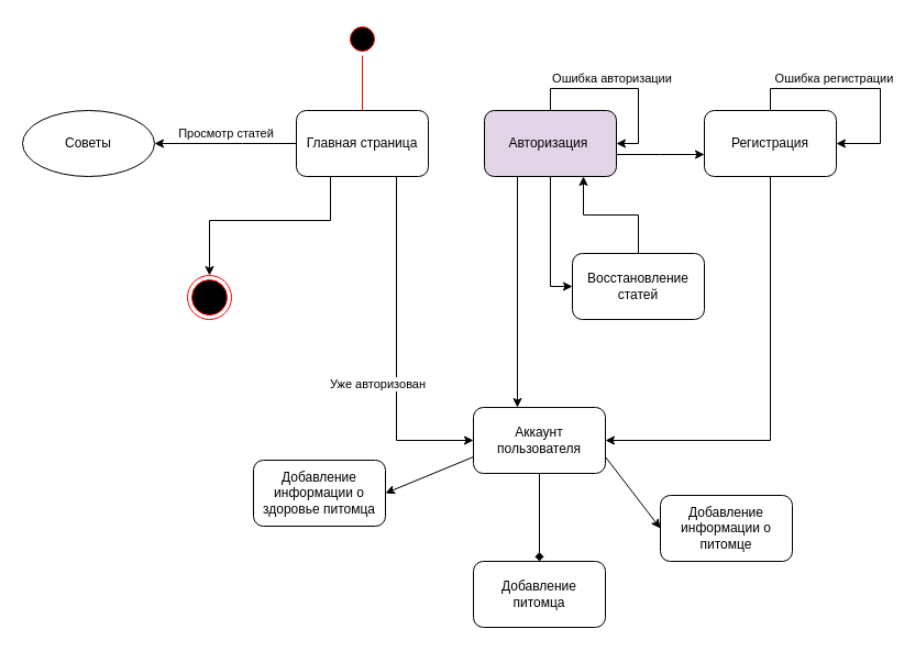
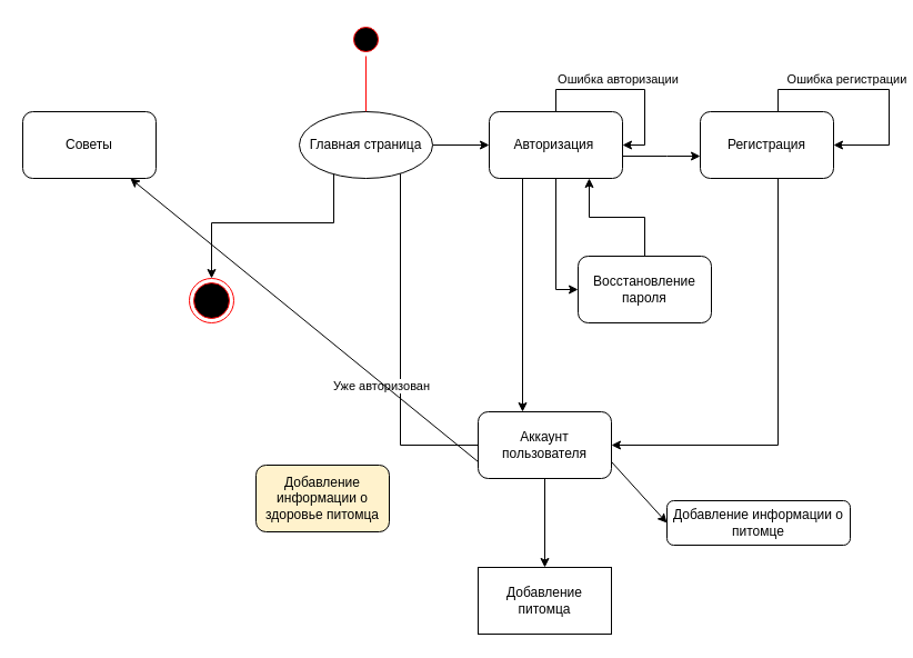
  <mxCell id="0" />
  <mxCell id="1" parent="0" />
  <mxCell id="2" value="" style="ellipse;html=1;shape=startState;fillColor=#000000;strokeColor=#ff0000;" parent="1" vertex="1"><mxGeometry x="314" y="20" width="30" height="30" as="geometry" /></mxCell>
  <mxCell id="3" value="" style="edgeStyle=orthogonalEdgeStyle;html=1;verticalAlign=bottom;endArrow=open;endSize=8;strokeColor=#ff0000;rounded=0;entryX=0.5;entryY=0;entryDx=0;entryDy=0;" parent="1" source="2" target="11" edge="1"><mxGeometry relative="1" as="geometry"><mxPoint x="329" y="110" as="targetPoint" /><Array as="points"><mxPoint x="329" y="140" /></Array></mxGeometry></mxCell>
  <mxCell id="4" value="" style="ellipse;html=1;shape=endState;fillColor=#000000;strokeColor=#ff0000;" parent="1" vertex="1"><mxGeometry x="170" y="250" width="40" height="40" as="geometry" /></mxCell>
- <mxCell id="6" value="" style="edgeStyle=orthogonalEdgeStyle;rounded=0;orthogonalLoop=1;jettySize=auto;html=1;" parent="1" source="11" target="18" edge="1"><mxGeometry relative="1" as="geometry"><Array as="points"><mxPoint x="220" y="130" /><mxPoint x="220" y="130" /></Array></mxGeometry></mxCell>
- <mxCell id="7" value="Просмотр статей" style="edgeLabel;html=1;align=center;verticalAlign=middle;resizable=0;points=[];" parent="6" vertex="1" connectable="0"><mxGeometry x="-0.248" y="1" relative="1" as="geometry"><mxPoint x="-16" y="-11" as="offset" /></mxGeometry></mxCell>
- <mxCell id="8" style="edgeStyle=orthogonalEdgeStyle;rounded=0;orthogonalLoop=1;jettySize=auto;html=1;entryX=0;entryY=0.5;entryDx=0;entryDy=0;" parent="1" source="11" target="13" edge="1"><mxGeometry relative="1" as="geometry"><Array as="points"><mxPoint x="360" y="400" /></Array></mxGeometry></mxCell>
+ <mxCell id="5" style="edgeStyle=orthogonalEdgeStyle;rounded=0;orthogonalLoop=1;jettySize=auto;html=1;" parent="1" source="11" target="17" edge="1"><mxGeometry relative="1" as="geometry" /></mxCell>
+ <mxCell id="8" style="edgeStyle=orthogonalEdgeStyle;rounded=0;orthogonalLoop=1;jettySize=auto;html=1;entryX=0;entryY=0.5;entryDx=0;entryDy=0;endArrow=none;" parent="1" source="11" target="13" edge="1"><mxGeometry relative="1" as="geometry"><Array as="points"><mxPoint x="360" y="400" /></Array></mxGeometry></mxCell>
  <mxCell id="9" value="Уже авторизован" style="edgeLabel;html=1;align=center;verticalAlign=middle;resizable=0;points=[];" parent="8" vertex="1" connectable="0"><mxGeometry x="0.254" y="4" relative="1" as="geometry"><mxPoint x="-22" y="-6" as="offset" /></mxGeometry></mxCell>
  <mxCell id="10" style="edgeStyle=orthogonalEdgeStyle;rounded=0;orthogonalLoop=1;jettySize=auto;html=1;entryX=0.5;entryY=0;entryDx=0;entryDy=0;" parent="1" source="11" target="4" edge="1"><mxGeometry relative="1" as="geometry"><Array as="points"><mxPoint x="300" y="200" /><mxPoint x="190" y="200" /></Array></mxGeometry></mxCell>
- <mxCell id="11" value="Главная страница" style="rounded=1;whiteSpace=wrap;html=1;" parent="1" vertex="1"><mxGeometry x="269" y="100" width="120" height="60" as="geometry" /></mxCell>
- <mxCell id="12" value="" style="edgeStyle=orthogonalEdgeStyle;rounded=0;orthogonalLoop=1;jettySize=auto;html=1;endArrow=diamond;" edge="1" parent="1" source="13" target="28"><mxGeometry relative="1" as="geometry" /></mxCell>
+ <mxCell id="11" value="Главная страница" style="ellipse;whiteSpace=wrap;html=1;" parent="1" vertex="1"><mxGeometry x="269" y="100" width="120" height="60" as="geometry" /></mxCell>
+ <mxCell id="12" value="" style="edgeStyle=orthogonalEdgeStyle;rounded=0;orthogonalLoop=1;jettySize=auto;html=1;" edge="1" parent="1" source="13" target="28"><mxGeometry relative="1" as="geometry" /></mxCell>
  <mxCell id="13" value="Аккаунт пользователя" style="rounded=1;whiteSpace=wrap;html=1;" parent="1" vertex="1"><mxGeometry x="430" y="370" width="120" height="60" as="geometry" /></mxCell>
  <mxCell id="14" style="edgeStyle=orthogonalEdgeStyle;rounded=0;orthogonalLoop=1;jettySize=auto;html=1;" parent="1" source="17" edge="1"><mxGeometry relative="1" as="geometry"><mxPoint x="470" y="370" as="targetPoint" /><Array as="points"><mxPoint x="470" y="370" /></Array></mxGeometry></mxCell>
  <mxCell id="15" value="" style="edgeStyle=orthogonalEdgeStyle;rounded=0;orthogonalLoop=1;jettySize=auto;html=1;" parent="1" source="17" target="23" edge="1"><mxGeometry relative="1" as="geometry"><Array as="points"><mxPoint x="600" y="140" /><mxPoint x="600" y="140" /></Array></mxGeometry></mxCell>
  <mxCell id="16" value="" style="edgeStyle=orthogonalEdgeStyle;rounded=0;orthogonalLoop=1;jettySize=auto;html=1;entryX=0;entryY=0.5;entryDx=0;entryDy=0;" parent="1" source="17" target="27" edge="1"><mxGeometry relative="1" as="geometry" /></mxCell>
- <mxCell id="17" value="Авторизация&amp;nbsp;" style="rounded=1;whiteSpace=wrap;html=1;fillColor=#e1d5e7;" parent="1" vertex="1"><mxGeometry x="440" y="100" width="120" height="60" as="geometry" /></mxCell>
- <mxCell id="18" value="Советы" style="ellipse;whiteSpace=wrap;html=1;" parent="1" vertex="1"><mxGeometry x="20" y="100" width="120" height="60" as="geometry" /></mxCell>
+ <mxCell id="17" value="Авторизация&amp;nbsp;" style="rounded=1;whiteSpace=wrap;html=1;" parent="1" vertex="1"><mxGeometry x="440" y="100" width="120" height="60" as="geometry" /></mxCell>
+ <mxCell id="18" value="Советы" style="rounded=1;whiteSpace=wrap;html=1;" parent="1" vertex="1"><mxGeometry x="20" y="100" width="120" height="60" as="geometry" /></mxCell>
  <mxCell id="19" style="edgeStyle=orthogonalEdgeStyle;rounded=0;orthogonalLoop=1;jettySize=auto;html=1;" parent="1" source="17" edge="1"><mxGeometry relative="1" as="geometry"><mxPoint x="560" y="130" as="targetPoint" /><Array as="points"><mxPoint x="500" y="80" /><mxPoint x="580" y="80" /><mxPoint x="580" y="130" /></Array></mxGeometry></mxCell>
  <mxCell id="20" value="Ошибка авторизации" style="edgeLabel;html=1;align=center;verticalAlign=middle;resizable=0;points=[];" parent="19" vertex="1" connectable="0"><mxGeometry x="-0.114" y="-3" relative="1" as="geometry"><mxPoint y="-13" as="offset" /></mxGeometry></mxCell>
- <mxCell id="21" value="Добавление информации о питомце" style="whiteSpace=wrap;html=1;rounded=1;" parent="1" vertex="1"><mxGeometry x="600" y="450" width="120" height="60" as="geometry" /></mxCell>
+ <mxCell id="21" value="Добавление информации о питомце" style="whiteSpace=wrap;html=1;rounded=1;" parent="1" vertex="1"><mxGeometry x="600" y="450" width="165" height="40" as="geometry" /></mxCell>
  <mxCell id="22" style="edgeStyle=orthogonalEdgeStyle;rounded=0;orthogonalLoop=1;jettySize=auto;html=1;entryX=1;entryY=0.5;entryDx=0;entryDy=0;" parent="1" source="23" target="13" edge="1"><mxGeometry relative="1" as="geometry"><Array as="points"><mxPoint x="700" y="400" /></Array></mxGeometry></mxCell>
- <mxCell id="23" value="Регистрация" style="whiteSpace=wrap;html=1;rounded=1;" parent="1" vertex="1"><mxGeometry x="640" y="100" width="120" height="60" as="geometry" /></mxCell>
+ <mxCell id="23" value="Регистрация" style="whiteSpace=wrap;html=1;rounded=1;" parent="1" vertex="1"><mxGeometry x="630" y="100" width="120" height="60" as="geometry" /></mxCell>
  <mxCell id="24" style="edgeStyle=orthogonalEdgeStyle;rounded=0;orthogonalLoop=1;jettySize=auto;html=1;entryX=1;entryY=0.5;entryDx=0;entryDy=0;" parent="1" source="23" target="23" edge="1"><mxGeometry relative="1" as="geometry"><Array as="points"><mxPoint x="700" y="80" /><mxPoint x="800" y="80" /><mxPoint x="800" y="130" /></Array></mxGeometry></mxCell>
  <mxCell id="25" value="Ошибка регистрации" style="edgeLabel;html=1;align=center;verticalAlign=middle;resizable=0;points=[];" parent="24" vertex="1" connectable="0"><mxGeometry x="-0.191" y="-2" relative="1" as="geometry"><mxPoint x="-8" y="-12" as="offset" /></mxGeometry></mxCell>
  <mxCell id="26" style="edgeStyle=orthogonalEdgeStyle;rounded=0;orthogonalLoop=1;jettySize=auto;html=1;entryX=0.75;entryY=1;entryDx=0;entryDy=0;" parent="1" source="27" target="17" edge="1"><mxGeometry relative="1" as="geometry"><Array as="points"><mxPoint x="580" y="195" /><mxPoint x="530" y="195" /></Array></mxGeometry></mxCell>
- <mxCell id="27" value="Восстановление статей" style="whiteSpace=wrap;html=1;rounded=1;" parent="1" vertex="1"><mxGeometry x="520" y="230" width="120" height="60" as="geometry" /></mxCell>
- <mxCell id="28" value="Добавление питомца" style="whiteSpace=wrap;html=1;rounded=1;" parent="1" vertex="1"><mxGeometry x="430" y="510" width="120" height="60" as="geometry" /></mxCell>
- <mxCell id="29" value="Добавление информации о здоровье питомца" style="rounded=1;whiteSpace=wrap;html=1;" vertex="1" parent="1"><mxGeometry x="230" y="418" width="120" height="60" as="geometry" /></mxCell>
- <mxCell id="30" value="" style="endArrow=classic;html=1;rounded=0;exitX=0;exitY=0.75;exitDx=0;exitDy=0;entryX=1;entryY=0.5;entryDx=0;entryDy=0;" edge="1" parent="1" source="13" target="29"><mxGeometry width="50" height="50" relative="1" as="geometry"><mxPoint x="395" y="340" as="sourcePoint" /><mxPoint x="445" y="290" as="targetPoint" /></mxGeometry></mxCell>
+ <mxCell id="27" value="Восстановление пароля" style="whiteSpace=wrap;html=1;rounded=1;" parent="1" vertex="1"><mxGeometry x="520" y="230" width="120" height="60" as="geometry" /></mxCell>
+ <mxCell id="28" value="Добавление питомца" style="whiteSpace=wrap;html=1;rounded=0;" parent="1" vertex="1"><mxGeometry x="430" y="510" width="120" height="60" as="geometry" /></mxCell>
+ <mxCell id="29" value="Добавление информации о здоровье питомца" style="rounded=1;whiteSpace=wrap;html=1;fillColor=#fff2cc;" vertex="1" parent="1"><mxGeometry x="230" y="418" width="120" height="60" as="geometry" /></mxCell>
+ <mxCell id="30" value="" style="endArrow=classic;html=1;rounded=0;exitX=0;exitY=0.75;exitDx=0;exitDy=0;" edge="1" parent="1" source="13" target="18"><mxGeometry width="50" height="50" relative="1" as="geometry"><mxPoint x="395" y="340" as="sourcePoint" /><mxPoint x="445" y="290" as="targetPoint" /></mxGeometry></mxCell>
  <mxCell id="31" value="" style="endArrow=classic;html=1;rounded=0;exitX=1;exitY=0.75;exitDx=0;exitDy=0;entryX=0;entryY=0.5;entryDx=0;entryDy=0;" edge="1" parent="1" source="13" target="21"><mxGeometry width="50" height="50" relative="1" as="geometry"><mxPoint x="395" y="331" as="sourcePoint" /><mxPoint x="445" y="281" as="targetPoint" /></mxGeometry></mxCell>
